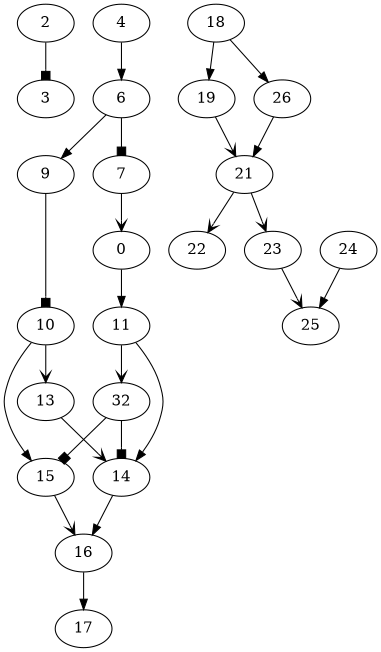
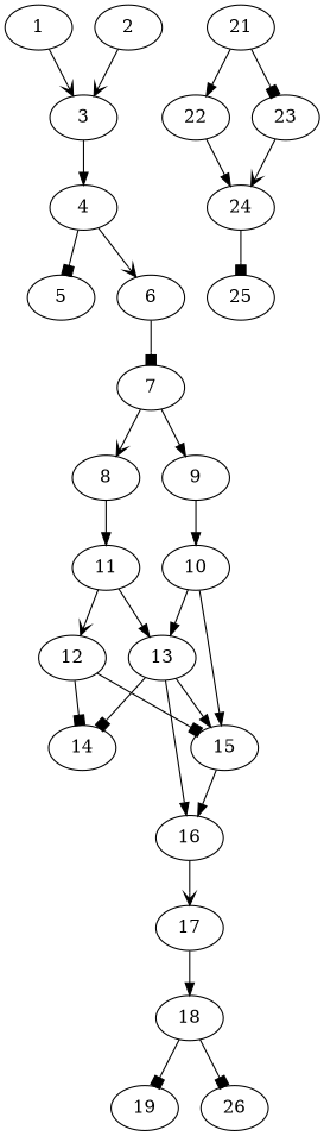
  digraph {
    node [alpha=0.16]
    edge [arrowhead=normal]
+   1 [expect_size=50089984]
    3 [alpha=0.15 expect_size=22423552]
    4 [expect_size=6055936]
+   5 [alpha=0.12 expect_size=16524288]
    6 [alpha=0.03 expect_size=20093952]
    2 [alpha=0.02 expect_size=24978432]
    7 [expect_size=40879104]
-   8 [alpha=0.06 expect_size=32063488 label=0]
+   8 [alpha=0.06 expect_size=32063488]
    9 [alpha=0.04 expect_size=37951488]
    11 [alpha=0.04 expect_size=52042752]
    10 [alpha=0.05 expect_size=6639616]
-   12 [alpha=0.11 expect_size=43330560 label=32]
+   12 [alpha=0.11 expect_size=43330560]
    13 [alpha=0.11 expect_size=47413248]
    15 [alpha=0.03 expect_size=25981952]
    14 [alpha=0.13 expect_size=36020224]
    16 [expect_size=6444032]
    17 [alpha=0.09 expect_size=13953024]
    18 [alpha=0.00 expect_size=5336064]
    19 [alpha=0.13 expect_size=18733056]
    n20 [expect_size=28645376 label=26]
    21 [alpha=0.19 expect_size=39804928]
    22 [alpha=0.10 expect_size=49473536]
    23 [alpha=0.08 expect_size=28599296]
    24 [alpha=0.06 expect_size=6891520]
    25 [alpha=0.10 expect_size=36824064]
-   4 -> 6
+   1 -> 3 [arrowhead=vee]
+   3 -> 4
+   4 -> 5 [arrowhead=box]
+   4 -> 6 [arrowhead=vee]
    6 -> 7 [arrowhead=box]
-   2 -> 3 [arrowhead=box]
+   2 -> 3 [arrowhead=vee]
    7 -> 8 [arrowhead=vee]
-   6 -> 9
+   7 -> 9
    8 -> 11
-   9 -> 10 [arrowhead=box]
+   9 -> 10
    11 -> 12 [arrowhead=vee]
-   11 -> 14
-   10 -> 13 [arrowhead=vee]
+   11 -> 13
+   10 -> 13
    10 -> 15
    12 -> 15 [arrowhead=box]
    12 -> 14 [arrowhead=box]
-   13 -> 14 [arrowhead=vee]
-   15 -> 16 [arrowhead=vee]
-   14 -> 16
-   16 -> 17
-   18 -> 19
-   18 -> n20
-   19 -> 21 [arrowhead=vee]
-   n20 -> 21
-   21 -> 22 [arrowhead=vee]
-   21 -> 23 [arrowhead=vee]
-   23 -> 25 [arrowhead=vee]
-   24 -> 25
+   13 -> 15
+   13 -> 14 [arrowhead=box]
+   15 -> 16
+   13 -> 16
+   16 -> 17 [arrowhead=vee]
+   17 -> 18
+   18 -> 19 [arrowhead=box]
+   18 -> n20 [arrowhead=box]
+   21 -> 22
+   21 -> 23 [arrowhead=box]
+   22 -> 24
+   23 -> 24 [arrowhead=vee]
+   24 -> 25 [arrowhead=box]
  }
